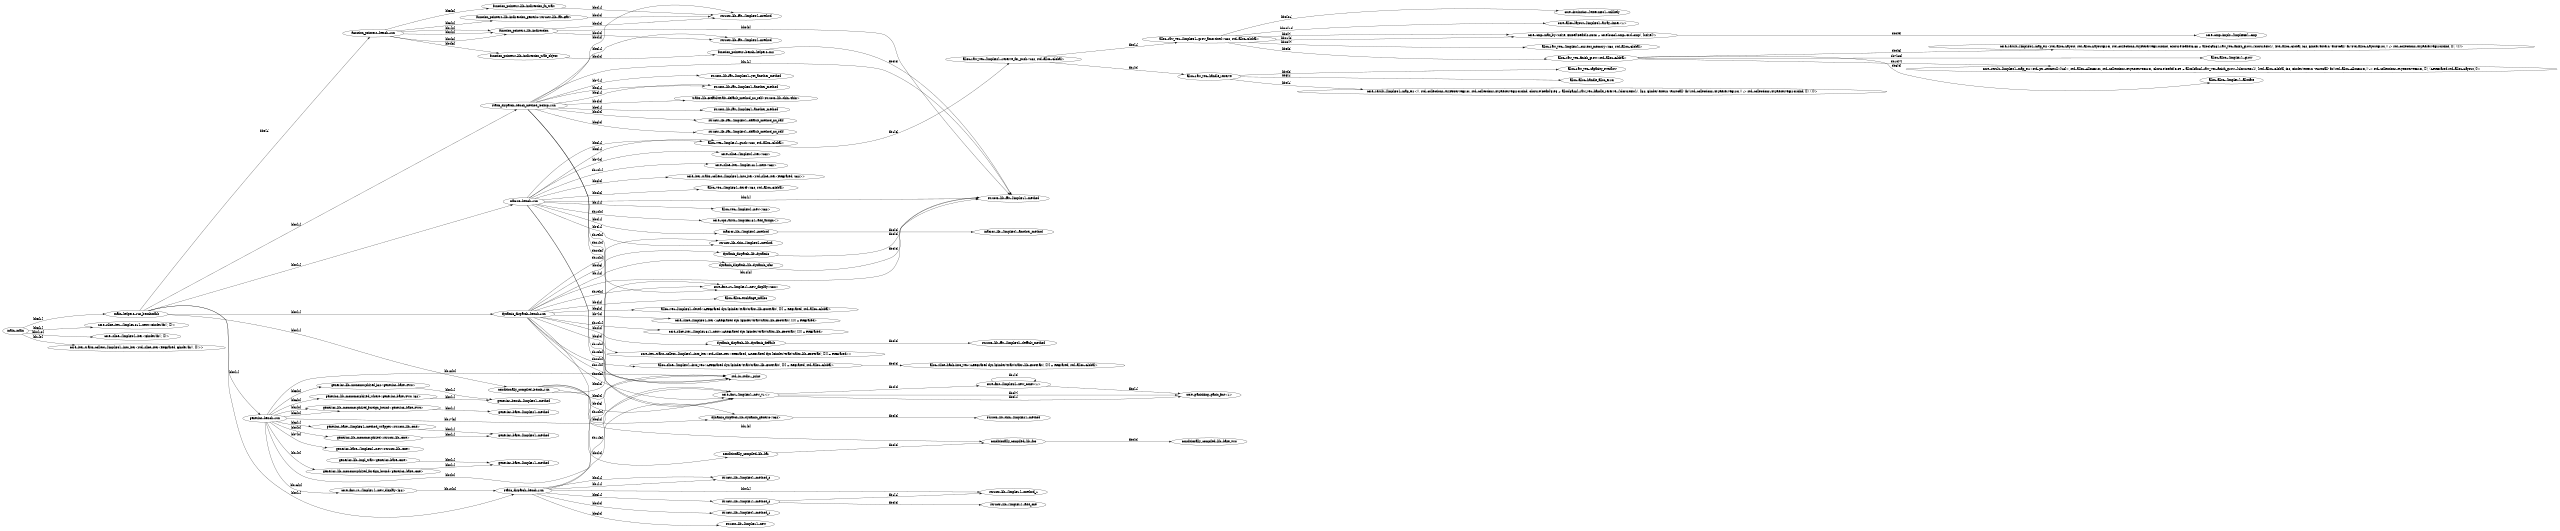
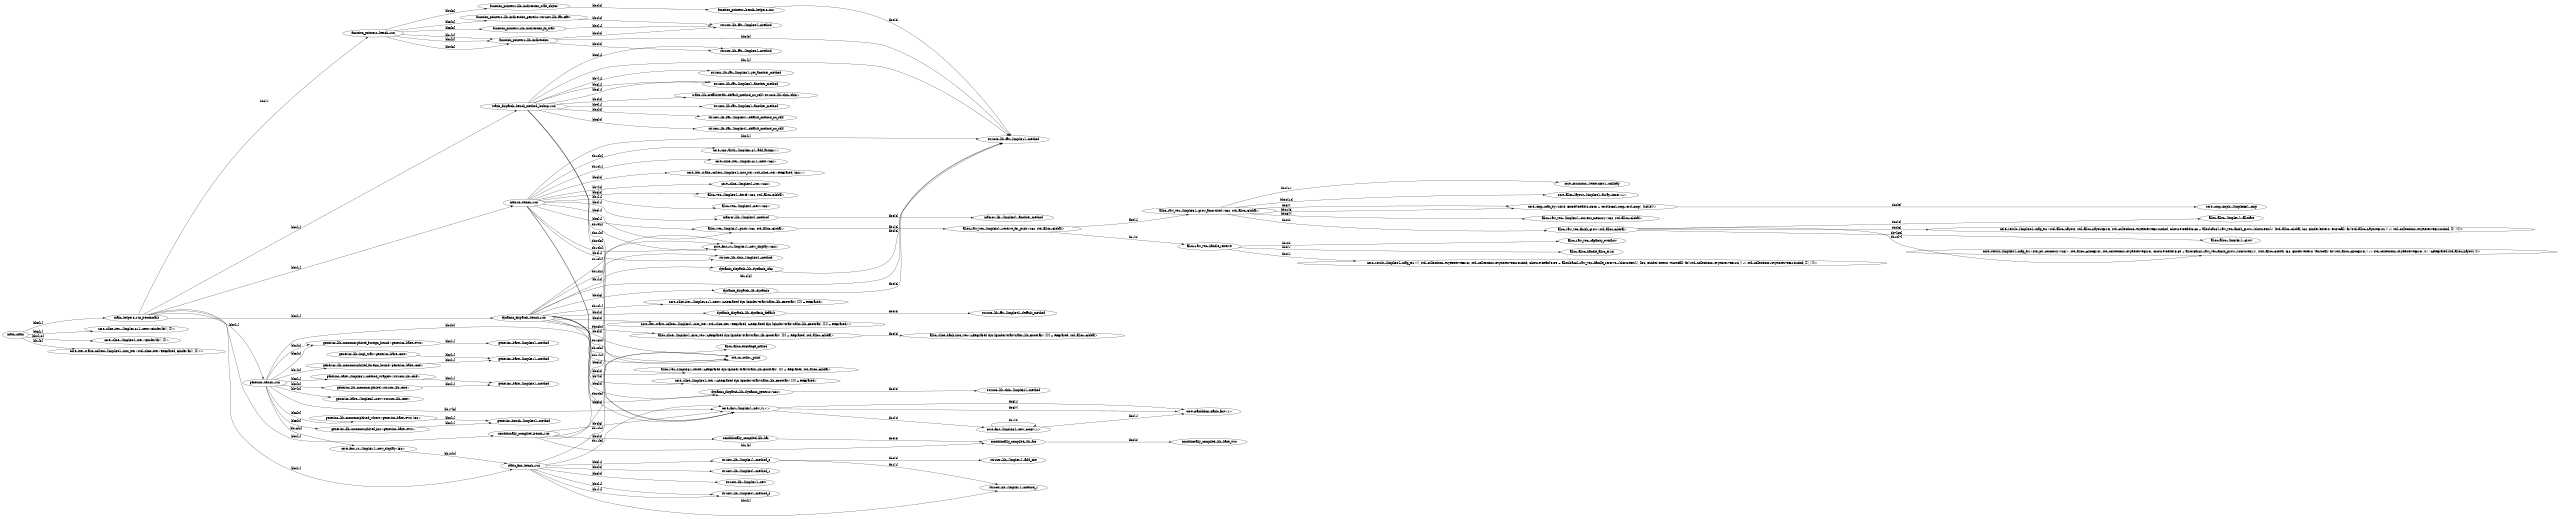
  digraph {
    rankdir=LR
    n1 [label="function_pointers::bench::run"]
    n2 [label="function_pointers::lib::indirection"]
    n3 [label="function_pointers::lib::indirection_trait_object"]
    n4 [label="function_pointers::lib::indirection_fn_trait"]
    n5 [label="function_pointers::lib::indirection_generic<structs::lib::fat::Fat>"]
    n6 [label="structs::lib::fat::{impl#1}::method"]
    n7 [label="structs::lib::fat::{impl#2}::method"]
    n8 [label="structs::lib::fat::{impl#0}::method"]
    n9 [label="function_pointers::bench::helpers::m2"]
    n10 [label="generics::lib::monomorphized<structs::lib::One>"]
    n11 [label="generics::base::{impl#0}::method"]
    n12 [label="generics::bench::run"]
    n13 [label="std::io::stdio::_print"]
    n14 [label="generics::base::{impl#3}::method_wrapper<structs::lib::One>"]
    n15 [label="core::fmt::{impl#2}::new_v1<>"]
    n16 [label="core::fmt::rt::{impl#1}::new_display<i32>"]
    n17 [label="generics::lib::monomorphized_where<generics::base::Two, i32>"]
    n18 [label="generics::lib::monomorphized_foreign_bound<generics::base::Two>"]
    n19 [label="generics::lib::monomorphized_foreign_bound<generics::base::One>"]
    n20 [label="generics::lib::monomorphized_i32<generics::base::Two>"]
    n21 [label="generics::base::{impl#3}::new<structs::lib::One>"]
    n22 [label="dynamic_dispatch::lib::dynamic_generic<u32>"]
    n23 [label="core::panicking::panic_fmt<1>"]
    n24 [label="core::fmt::{impl#2}::new_const<1>"]
-   n25 [label="static_dispatch::bench::run"]
+   n25 [label="static_fmt::bench::run"]
    n26 [label="generics::bench::{impl#0}::method"]
    n27 [label="generics::base::{impl#2}::method"]
    n28 [label="generics::base::{impl#1}::method"]
    n29 [label="generics::lib::impl_trait<generics::base::One>"]
    n30 [label="static_dispatch::bench_method_lookup::run"]
    n31 [label="structs::lib::fat::{impl#2}::yet_another_method"]
    n32 [label="core::fmt::rt::{impl#1}::new_display<u32>"]
    n33 [label="structs::lib::fat::{impl#2}::another_method"]
    n34 [label="traits::lib::DefaultTrait::default_method_no_self<structs::lib::thin::Thin>"]
    n35 [label="structs::lib::fat::{impl#3}::another_method"]
    n36 [label="structs::lib::fat::{impl#0}::default_method_no_self"]
    n37 [label="structs::lib::fat::{impl#4}::default_method_no_self"]
    n38 [label="macros::bench::run"]
    n39 [label="alloc::vec::{impl#8}::deref<u32, std::alloc::Global>"]
    n40 [label="alloc::vec::{impl#1}::push<u32, std::alloc::Global>"]
    n41 [label="alloc::vec::{impl#0}::new<u32>"]
    n42 [label="core::ops::arith::{impl#313}::add_assign<>"]
    n43 [label="macros::lib::{impl#0}::method"]
    n44 [label="structs::lib::thin::{impl#0}::method"]
    n45 [label="core::slice::iter::{impl#181}::next<u32>"]
    n46 [label="core::iter::traits::collect::{impl#0}::into_iter<std::slice::Iter<ReErased, u32>>"]
    n47 [label="core::slice::{impl#0}::iter<u32>"]
    n48 [label="alloc::raw_vec::{impl#2}::reserve_for_push<u32, std::alloc::Global>"]
    n49 [label="macros::lib::{impl#0}::another_method"]
    n50 [label="dynamic_dispatch::lib::dynamic_ufcs"]
    n51 [label="alloc::raw_vec::{impl#3}::grow_amortized<u32, std::alloc::Global>"]
    n52 [label="alloc::raw_vec::{impl#2}::current_memory<u32, std::alloc::Global>"]
    n53 [label="alloc::raw_vec::finish_grow<std::alloc::Global>"]
    n54 [label="core::cmp::max_by<usize, FnDef(DefId(2:2543 ~ core[cc6c]::cmp::Ord::cmp), [usize])>"]
    n55 [label="core::intrinsics::{extern#0}::unlikely"]
    n56 [label="core::alloc::layout::{impl#0}::array::inner<1>"]
    n57 [label="core::result::{impl#0}::map_err<std::alloc::Layout, std::alloc::LayoutError, std::collections::TryReserveErrorKind, Closure(DefId(5:88 ~ alloc[6a28]::raw_vec::finish_grow::{closure#0}), [std::alloc::Global, i32, Binder(extern \"RustCall\" fn((std::alloc::LayoutError,)) -> std::collections::TryReserveErrorKind, []), ()])>"]
    n58 [label="alloc::alloc::{impl#1}::grow"]
    n59 [label="core::result::{impl#0}::map_err<std::ptr::NonNull<[u8]>, std::alloc::AllocError, std::collections::TryReserveError, Closure(DefId(5:89 ~ alloc[6a28]::raw_vec::finish_grow::{closure#1}), [std::alloc::Global, i32, Binder(extern \"RustCall\" fn((std::alloc::AllocError,)) -> std::collections::TryReserveError, []), (&ReErased std::alloc::Layout,)])>"]
    n60 [label="alloc::alloc::{impl#1}::allocate"]
    n61 [label="core::cmp::impls::{impl#55}::cmp"]
    n62 [label="alloc::raw_vec::handle_reserve"]
    n63 [label="alloc::raw_vec::capacity_overflow"]
    n64 [label="alloc::alloc::handle_alloc_error"]
    n65 [label="core::result::{impl#0}::map_err<(), std::collections::TryReserveError, std::collections::TryReserveErrorKind, Closure(DefId(5:95 ~ alloc[6a28]::raw_vec::handle_reserve::{closure#0}), [i32, Binder(extern \"RustCall\" fn((std::collections::TryReserveError,)) -> std::collections::TryReserveErrorKind, []), ()])>"]
    n66 [label="dynamic_dispatch::bench::run"]
    n67 [label="alloc::vec::{impl#8}::deref<&ReErased dyn [Binder(Trait(traits::lib::FooTrait), [])] + ReErased, std::alloc::Global>"]
    n68 [label="core::slice::{impl#0}::iter<&ReErased dyn [Binder(Trait(traits::lib::FooTrait), [])] + ReErased>"]
    n69 [label="core::slice::iter::{impl#181}::next<&ReErased dyn [Binder(Trait(traits::lib::FooTrait), [])] + ReErased>"]
    n70 [label="dynamic_dispatch::lib::dynamic"]
    n71 [label="dynamic_dispatch::lib::dynamic_default"]
    n72 [label="core::iter::traits::collect::{impl#0}::into_iter<std::slice::Iter<ReErased, &ReErased dyn [Binder(Trait(traits::lib::FooTrait), [])] + ReErased>>"]
    n73 [label="alloc::slice::{impl#0}::into_vec<&ReErased dyn [Binder(Trait(traits::lib::FooTrait), [])] + ReErased, std::alloc::Global>"]
    n74 [label="alloc::alloc::exchange_malloc"]
    n75 [label="structs::lib::thin::{impl#2}::method"]
    n76 [label="structs::lib::fat::{impl#4}::default_method"]
    n77 [label="alloc::slice::hack::into_vec<&ReErased dyn [Binder(Trait(traits::lib::FooTrait), [])] + ReErased, std::alloc::Global>"]
    n78 [label="structs::lib::{impl#1}::method_2"]
    n79 [label="structs::lib::{impl#0}::method_1"]
    n80 [label="structs::lib::{impl#1}::new"]
    n81 [label="structs::lib::{impl#0}::method_2"]
    n82 [label="structs::lib::{impl#1}::method_1"]
    n83 [label="structs::lib::{impl#1}::add_one"]
    n84 [label="conditionally_compiled::lib::bar"]
    n85 [label="conditionally_compiled::lib::foo"]
    n86 [label="conditionally_compiled::lib::base_two"]
    n87 [label="main::main"]
    n88 [label="core::slice::iter::{impl#181}::next<Binder(fn(), [])>"]
    n89 [label="main::helpers::run_benchmark"]
    n90 [label="core::slice::{impl#0}::iter<Binder(fn(), [])>"]
    n91 [label="core::iter::traits::collect::{impl#0}::into_iter<std::slice::Iter<ReErased, Binder(fn(), [])>>"]
    n92 [label="conditionally_compiled::bench::run"]
    n1 -> n2 [label="bb0[3]"]
    n1 -> n2 [label="bb1[2]"]
    n1 -> n2 [label="bb2[2]"]
    n1 -> n3 [label="bb4[3]"]
    n1 -> n4 [label="bb5[3]"]
    n1 -> n5 [label="bb3[2]"]
    n2 -> n6 [label="bb0[0]"]
    n2 -> n7 [label="bb0[0]"]
    n2 -> n8 [label="bb0[0]"]
    n3 -> n9 [label="bb0[0]"]
    n4 -> n8 [label="bb0[1]"]
    n5 -> n8 [label="bb0[0]"]
    n9 -> n6 [label="bb0[0]"]
    n10 -> n11 [label="bb0[1]"]
    n12 -> n10 [label="bb0[0]"]
-   n12 -> n13 [label="bb18[0]"]
    n12 -> n14 [label="bb8[1]"]
    n12 -> n15 [label="bb17[3]"]
    n12 -> n16 [label="bb16[2]"]
    n12 -> n17 [label="bb6[0]"]
    n12 -> n18 [label="bb3[0]"]
    n12 -> n18 [label="bb2[0]"]
    n12 -> n19 [label="bb1[0]"]
    n12 -> n20 [label="bb5[0]"]
    n12 -> n21 [label="bb7[0]"]
    n12 -> n22 [label="bb4[0]"]
    n14 -> n11 [label="bb0[1]"]
    n15 -> n23 [label="bb6[7]"]
    n15 -> n23 [label="bb5[1]"]
    n15 -> n24 [label="bb4[4]"]
    n16 -> n25 [label="bb10[2]"]
    n17 -> n26 [label="bb0[1]"]
    n18 -> n27 [label="bb0[1]"]
    n19 -> n28 [label="bb0[1]"]
    n20 -> n26 [label="bb0[1]"]
    n22 -> n75 [label="bb0[0]"]
    n24 -> n23 [label="bb2[1]"]
    n24 -> n24 [label="bb1[4]"]
    n25 -> n13 [label="bb12[0]"]
    n25 -> n15 [label="bb11[3]"]
    n25 -> n78 [label="bb5[1]"]
    n25 -> n79 [label="bb0[0]"]
    n25 -> n80 [label="bb3[0]"]
    n25 -> n81 [label="bb2[1]"]
    n25 -> n81 [label="bb1[1]"]
    n25 -> n82 [label="bb4[1]"]
    n29 -> n28 [label="bb0[1]"]
    n30 -> n6 [label="bb1[1]"]
    n30 -> n7 [label="bb5[1]"]
-   n30 -> n8 [label="bb0[2]"]
    n30 -> n13 [label="bb21[0]"]
    n30 -> n15 [label="bb20[3]"]
    n30 -> n31 [label="bb7[1]"]
    n30 -> n32 [label="bb19[2]"]
    n30 -> n33 [label="bb8[1]"]
    n30 -> n33 [label="bb6[1]"]
    n30 -> n34 [label="bb4[0]"]
    n30 -> n35 [label="bb9[1]"]
    n30 -> n36 [label="bb2[0]"]
    n30 -> n37 [label="bb3[0]"]
    n38 -> n6 [label="bb2[1]"]
    n38 -> n13 [label="bb16[0]"]
    n38 -> n15 [label="bb15[3]"]
+   n38 -> n32 [label="bb14[2]"]
    n38 -> n39 [label="bb6[2]"]
    n38 -> n40 [label="bb5[1]"]
    n38 -> n40 [label="bb3[1]"]
    n38 -> n41 [label="bb1[1]"]
    n38 -> n42 [label="bb12[2]"]
    n38 -> n43 [label="bb0[1]"]
    n38 -> n44 [label="bb4[1]"]
    n38 -> n45 [label="bb10[1]"]
    n38 -> n46 [label="bb8[0]"]
    n38 -> n47 [label="bb7[0]"]
    n40 -> n48 [label="bb1[6]"]
    n43 -> n49 [label="bb0[0]"]
    n48 -> n51 [label="bb0[1]"]
    n48 -> n62 [label="bb1[0]"]
    n50 -> n6 [label="bb0[0]"]
    n51 -> n52 [label="bb23[7]"]
    n51 -> n53 [label="bb5[3]"]
    n51 -> n54 [label="bb3[7]"]
    n51 -> n54 [label="bb21[3]"]
    n51 -> n55 [label="bb2[21]"]
    n51 -> n56 [label="bb22[12]"]
    n53 -> n57 [label="bb0[3]"]
    n53 -> n58 [label="bb7[65]"]
    n53 -> n59 [label="bb10[7]"]
    n53 -> n60 [label="bb6[4]"]
    n54 -> n61 [label="bb0[9]"]
    n62 -> n63 [label="bb4[0]"]
    n62 -> n64 [label="bb5[1]"]
    n62 -> n65 [label="bb0[1]"]
    n66 -> n6 [label="bb12[2]"]
    n66 -> n13 [label="bb21[0]"]
    n66 -> n15 [label="bb20[3]"]
    n66 -> n22 [label="bb3[2]"]
    n66 -> n32 [label="bb19[2]"]
    n66 -> n44 [label="bb12[2]"]
    n66 -> n50 [label="bb1[2]"]
    n66 -> n67 [label="bb6[2]"]
    n66 -> n68 [label="bb7[0]"]
    n66 -> n69 [label="bb10[1]"]
    n66 -> n70 [label="bb0[3]"]
    n66 -> n71 [label="bb2[2]"]
    n66 -> n72 [label="bb8[0]"]
    n66 -> n73 [label="bb26[2]"]
    n66 -> n74 [label="bb4[2]"]
    n70 -> n6 [label="bb0[0]"]
    n71 -> n76 [label="bb0[0]"]
    n73 -> n77 [label="bb0[0]"]
    n78 -> n82 [label="bb1[1]"]
    n78 -> n83 [label="bb0[0]"]
    n84 -> n85 [label="bb0[0]"]
    n85 -> n86 [label="bb0[0]"]
    n87 -> n88 [label="bb3[1]"]
    n87 -> n89 [label="bb5[1]"]
    n87 -> n90 [label="bb0[10]"]
    n87 -> n91 [label="bb1[0]"]
    n89 -> n1 [label="bb0[1]"]
    n89 -> n12 [label="bb0[1]"]
    n89 -> n25 [label="bb0[1]"]
    n89 -> n30 [label="bb0[1]"]
    n89 -> n38 [label="bb0[1]"]
    n89 -> n66 [label="bb0[1]"]
    n89 -> n92 [label="bb0[1]"]
    n92 -> n13 [label="bb5[0]"]
    n92 -> n15 [label="bb4[3]"]
    n92 -> n32 [label="bb3[2]"]
    n92 -> n84 [label="bb0[0]"]
    n92 -> n85 [label="bb1[0]"]
  }
